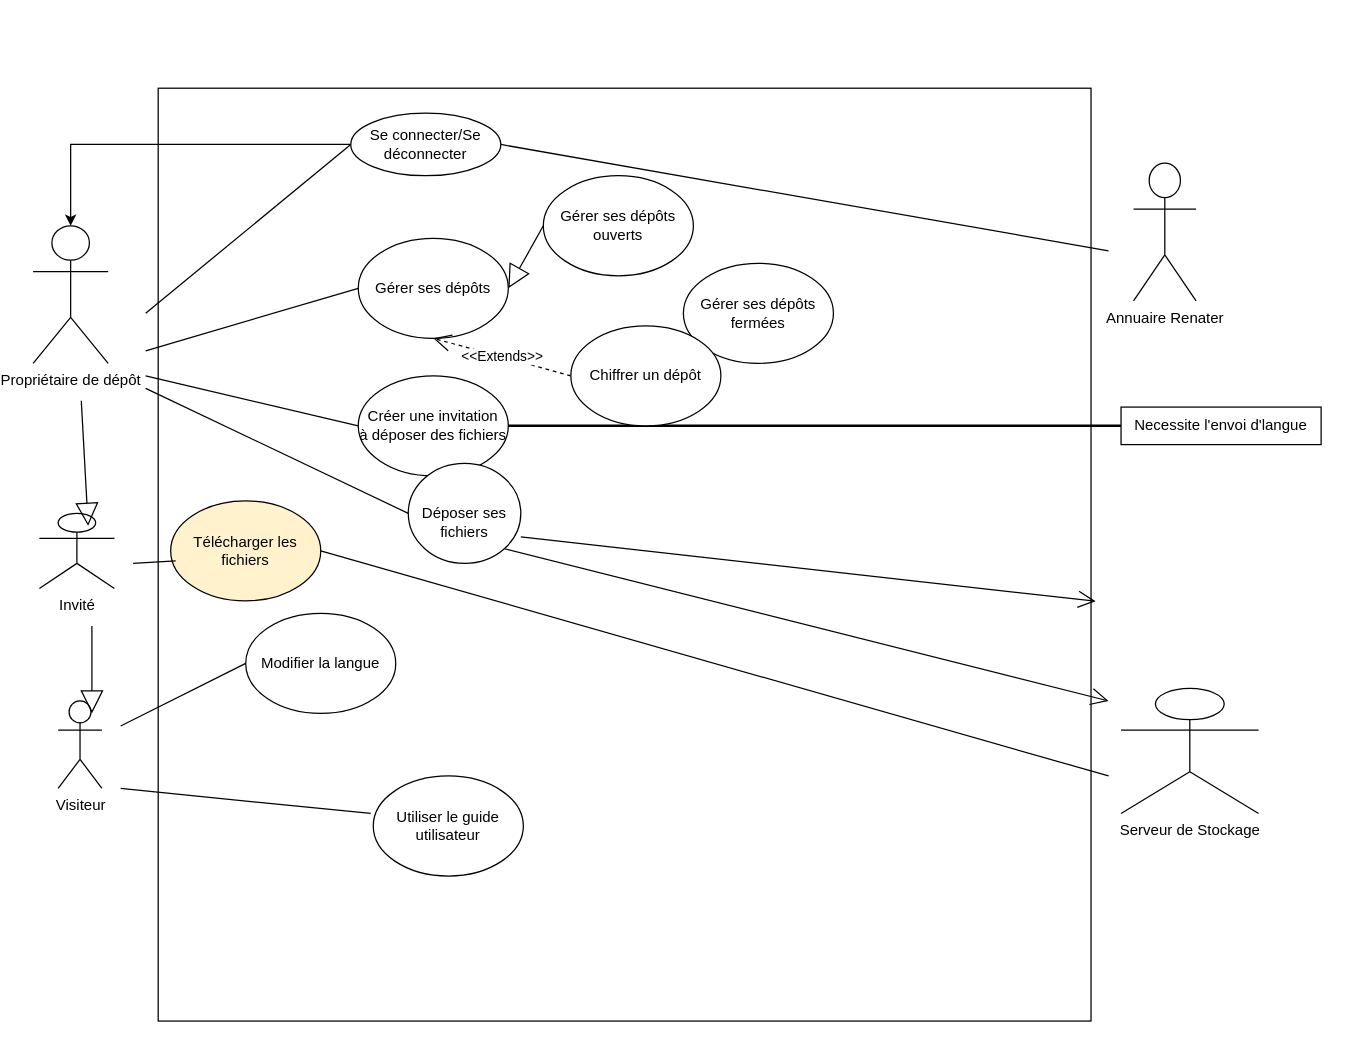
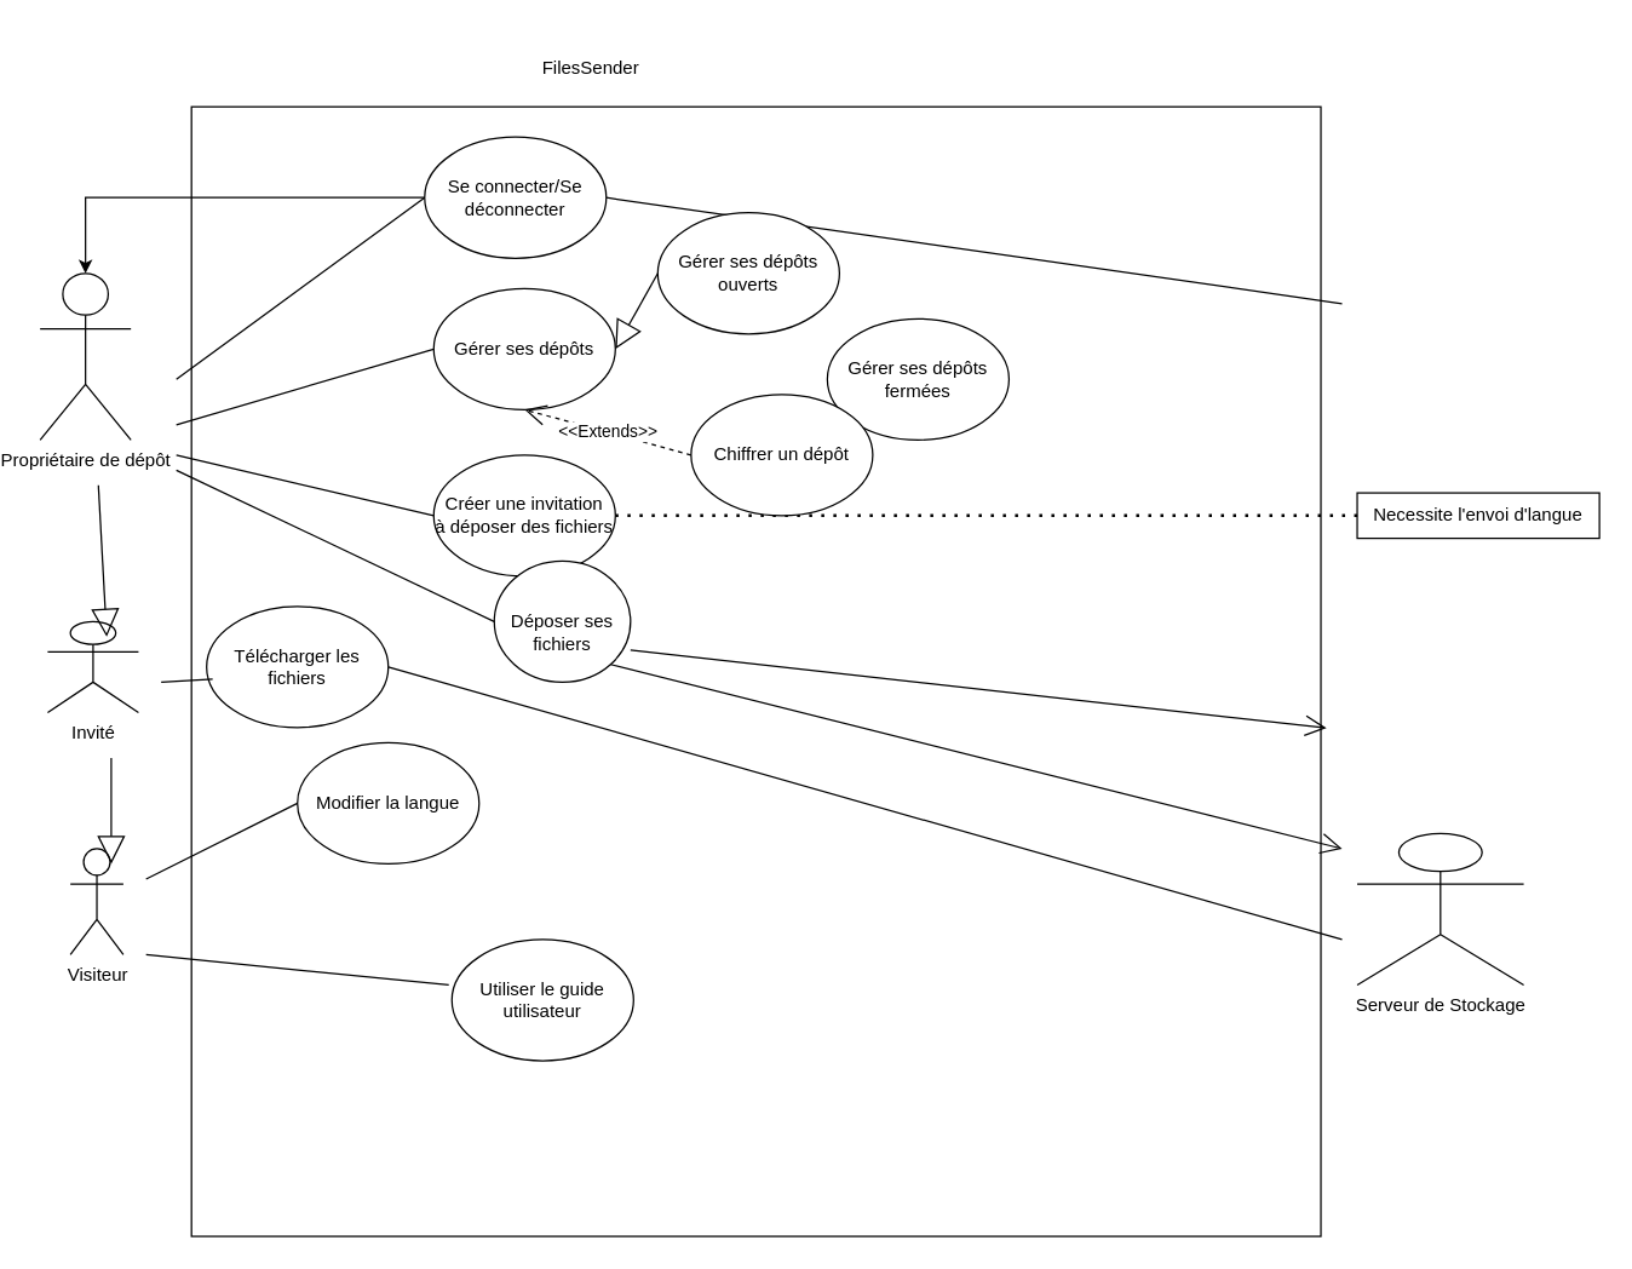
  <mxCell id="0" />
  <mxCell id="1" parent="0" />
  <mxCell id="2" value="" style="whiteSpace=wrap;html=1;aspect=fixed;" parent="1" vertex="1"><mxGeometry x="120" y="70" width="746" height="746" as="geometry" /></mxCell>
  <mxCell id="3" value="" style="edgeStyle=orthogonalEdgeStyle;rounded=0;orthogonalLoop=1;jettySize=auto;html=1;" parent="1" source="4" target="5" edge="1"><mxGeometry relative="1" as="geometry" /></mxCell>
- <mxCell id="4" value="Se connecter/Se déconnecter" style="ellipse;whiteSpace=wrap;html=1;" parent="1" vertex="1"><mxGeometry x="274" y="90" width="120" height="50" as="geometry" /></mxCell>
+ <mxCell id="4" value="Se connecter/Se déconnecter" style="ellipse;whiteSpace=wrap;html=1;" parent="1" vertex="1"><mxGeometry x="274" y="90" width="120" height="80" as="geometry" /></mxCell>
  <mxCell id="5" value="Propriétaire de dépôt " style="shape=umlActor;verticalLabelPosition=bottom;verticalAlign=top;html=1;outlineConnect=0;" parent="1" vertex="1"><mxGeometry x="20" y="180" width="60" height="110" as="geometry" /></mxCell>
  <mxCell id="6" value="Gérer ses dépôts" style="ellipse;whiteSpace=wrap;html=1;" parent="1" vertex="1"><mxGeometry x="280" y="190" width="120" height="80" as="geometry" /></mxCell>
  <mxCell id="7" value="Créer une invitation&lt;br&gt;à déposer des fichiers" style="ellipse;whiteSpace=wrap;html=1;" parent="1" vertex="1"><mxGeometry x="280" y="300" width="120" height="80" as="geometry" /></mxCell>
  <mxCell id="8" value="&lt;br&gt;Déposer ses fichiers " style="ellipse;whiteSpace=wrap;html=1;direction=south;" parent="1" vertex="1"><mxGeometry x="320" y="370" width="90" height="80" as="geometry" /></mxCell>
  <mxCell id="9" value="" style="endArrow=none;html=1;rounded=0;entryX=0;entryY=0.5;entryDx=0;entryDy=0;" parent="1" target="4" edge="1"><mxGeometry width="50" height="50" relative="1" as="geometry"><mxPoint x="110" y="250" as="sourcePoint" /><mxPoint x="420" y="380" as="targetPoint" /></mxGeometry></mxCell>
  <mxCell id="10" value="" style="endArrow=none;html=1;rounded=0;exitX=0.5;exitY=1;exitDx=0;exitDy=0;" parent="1" source="8" edge="1"><mxGeometry width="50" height="50" relative="1" as="geometry"><mxPoint x="370" y="430" as="sourcePoint" /><mxPoint x="110" y="310" as="targetPoint" /></mxGeometry></mxCell>
  <mxCell id="11" value="" style="endArrow=none;html=1;rounded=0;entryX=0;entryY=0.5;entryDx=0;entryDy=0;" parent="1" target="7" edge="1"><mxGeometry width="50" height="50" relative="1" as="geometry"><mxPoint x="110" y="300" as="sourcePoint" /><mxPoint x="420" y="380" as="targetPoint" /></mxGeometry></mxCell>
  <mxCell id="12" value="" style="endArrow=none;html=1;rounded=0;entryX=0;entryY=0.5;entryDx=0;entryDy=0;" parent="1" target="6" edge="1"><mxGeometry width="50" height="50" relative="1" as="geometry"><mxPoint x="110" y="280" as="sourcePoint" /><mxPoint x="260" y="230" as="targetPoint" /></mxGeometry></mxCell>
- <mxCell id="13" value="Annuaire Renater" style="shape=umlActor;verticalLabelPosition=bottom;verticalAlign=top;html=1;outlineConnect=0;" parent="1" vertex="1"><mxGeometry x="900" y="130" width="50" height="110" as="geometry" /></mxCell>
  <mxCell id="14" value="Necessite l'envoi d'langue" style="rounded=0;whiteSpace=wrap;html=1;" parent="1" vertex="1"><mxGeometry x="890" y="325" width="160" height="30" as="geometry" /></mxCell>
  <mxCell id="15" value="" style="endArrow=none;html=1;rounded=0;entryX=1;entryY=0.5;entryDx=0;entryDy=0;" parent="1" target="4" edge="1"><mxGeometry width="50" height="50" relative="1" as="geometry"><mxPoint x="880" y="200" as="sourcePoint" /><mxPoint x="420" y="380" as="targetPoint" /></mxGeometry></mxCell>
  <mxCell id="16" value="" style="endArrow=open;endFill=1;endSize=12;html=1;rounded=0;exitX=0.5;exitY=0;exitDx=0;exitDy=0;entryX=1.005;entryY=0.55;entryDx=0;entryDy=0;entryPerimeter=0;" parent="1" edge="1" target="2"><mxGeometry width="160" relative="1" as="geometry"><mxPoint x="410" y="428.75" as="sourcePoint" /><mxPoint x="690" y="451.25" as="targetPoint" /></mxGeometry></mxCell>
- <mxCell id="18" value="" style="endArrow=none;dashed=0;html=1;dashPattern=1 3;strokeWidth=2;rounded=0;entryX=1;entryY=0.5;entryDx=0;entryDy=0;exitX=0;exitY=0.5;exitDx=0;exitDy=0;" parent="1" source="14" target="7" edge="1"><mxGeometry width="50" height="50" relative="1" as="geometry"><mxPoint x="370" y="420" as="sourcePoint" /><mxPoint x="420" y="370" as="targetPoint" /></mxGeometry></mxCell>
+ <mxCell id="17" value="FilesSender" style="text;html=1;align=center;verticalAlign=middle;whiteSpace=wrap;rounded=0;" parent="1" vertex="1"><mxGeometry x="340" y="20" width="88" height="50" as="geometry" /></mxCell>
+ <mxCell id="18" value="" style="endArrow=none;dashed=1;html=1;dashPattern=1 3;strokeWidth=2;rounded=0;entryX=1;entryY=0.5;entryDx=0;entryDy=0;exitX=0;exitY=0.5;exitDx=0;exitDy=0;" parent="1" source="14" target="7" edge="1"><mxGeometry width="50" height="50" relative="1" as="geometry"><mxPoint x="370" y="420" as="sourcePoint" /><mxPoint x="420" y="370" as="targetPoint" /></mxGeometry></mxCell>
  <mxCell id="19" value="Serveur de Stockage" style="shape=umlActor;verticalLabelPosition=bottom;verticalAlign=top;html=1;outlineConnect=0;" parent="1" vertex="1"><mxGeometry x="890" y="550" width="110" height="100" as="geometry" /></mxCell>
  <mxCell id="20" value="Visiteur" style="shape=umlActor;verticalLabelPosition=bottom;verticalAlign=top;html=1;outlineConnect=0;" parent="1" vertex="1"><mxGeometry x="40" y="560" width="35" height="70" as="geometry" /></mxCell>
  <mxCell id="21" value="Modifier la langue" style="ellipse;whiteSpace=wrap;html=1;" parent="1" vertex="1"><mxGeometry x="190" y="490" width="120" height="80" as="geometry" /></mxCell>
  <mxCell id="22" value="" style="endArrow=none;html=1;rounded=0;entryX=0;entryY=0.5;entryDx=0;entryDy=0;" parent="1" target="21" edge="1"><mxGeometry width="50" height="50" relative="1" as="geometry"><mxPoint x="90" y="580" as="sourcePoint" /><mxPoint x="420" y="370" as="targetPoint" /></mxGeometry></mxCell>
  <mxCell id="23" value="Utiliser le guide utilisateur" style="ellipse;whiteSpace=wrap;html=1;" parent="1" vertex="1"><mxGeometry x="292" y="620" width="120" height="80" as="geometry" /></mxCell>
  <mxCell id="24" value="" style="endArrow=none;html=1;rounded=0;entryX=-0.017;entryY=0.375;entryDx=0;entryDy=0;entryPerimeter=0;" parent="1" target="23" edge="1"><mxGeometry width="50" height="50" relative="1" as="geometry"><mxPoint x="90" y="630" as="sourcePoint" /><mxPoint x="420" y="370" as="targetPoint" /></mxGeometry></mxCell>
  <mxCell id="25" value="" style="endArrow=open;endFill=1;endSize=12;html=1;rounded=0;exitX=1;exitY=0;exitDx=0;exitDy=0;" parent="1" edge="1" source="8"><mxGeometry width="160" relative="1" as="geometry"><mxPoint x="400" y="450" as="sourcePoint" /><mxPoint x="880" y="560" as="targetPoint" /></mxGeometry></mxCell>
  <mxCell id="26" value="Gérer ses dépôts ouverts" style="ellipse;whiteSpace=wrap;html=1;" parent="1" vertex="1"><mxGeometry x="428" y="140" width="120" height="80" as="geometry" /></mxCell>
  <mxCell id="27" value="Gérer ses dépôts fermées" style="ellipse;whiteSpace=wrap;html=1;" parent="1" vertex="1"><mxGeometry x="540" y="210" width="120" height="80" as="geometry" /></mxCell>
  <mxCell id="28" value="Invité" style="shape=umlActor;verticalLabelPosition=bottom;verticalAlign=top;html=1;outlineConnect=0;" parent="1" vertex="1"><mxGeometry x="25" y="410" width="60" height="60" as="geometry" /></mxCell>
- <mxCell id="29" value="Télécharger les fichiers" style="ellipse;whiteSpace=wrap;html=1;fillColor=#fff2cc;" parent="1" vertex="1"><mxGeometry x="130" y="400" width="120" height="80" as="geometry" /></mxCell>
+ <mxCell id="29" value="Télécharger les fichiers" style="ellipse;whiteSpace=wrap;html=1;" parent="1" vertex="1"><mxGeometry x="130" y="400" width="120" height="80" as="geometry" /></mxCell>
  <mxCell id="30" value="" style="endArrow=none;html=1;rounded=0;entryX=0.033;entryY=0.6;entryDx=0;entryDy=0;entryPerimeter=0;" parent="1" target="29" edge="1"><mxGeometry width="50" height="50" relative="1" as="geometry"><mxPoint x="100" y="450" as="sourcePoint" /><mxPoint x="420" y="370" as="targetPoint" /></mxGeometry></mxCell>
  <mxCell id="31" value="" style="endArrow=none;html=1;rounded=0;exitX=1;exitY=0.5;exitDx=0;exitDy=0;" parent="1" source="29" edge="1"><mxGeometry width="50" height="50" relative="1" as="geometry"><mxPoint x="370" y="420" as="sourcePoint" /><mxPoint x="880" y="620" as="targetPoint" /></mxGeometry></mxCell>
  <mxCell id="32" value="" style="endArrow=block;endSize=16;endFill=0;html=1;rounded=0;exitX=0;exitY=0.5;exitDx=0;exitDy=0;entryX=1;entryY=0.5;entryDx=0;entryDy=0;" parent="1" source="26" target="6" edge="1"><mxGeometry width="160" relative="1" as="geometry"><mxPoint x="400" y="210" as="sourcePoint" /><mxPoint x="400" y="280" as="targetPoint" /><Array as="points" /></mxGeometry></mxCell>
  <mxCell id="33" value="" style="endArrow=block;endSize=16;endFill=0;html=1;rounded=0;" parent="1" edge="1"><mxGeometry width="160" relative="1" as="geometry"><mxPoint x="58.5" y="320" as="sourcePoint" /><mxPoint x="64" y="420" as="targetPoint" /></mxGeometry></mxCell>
  <mxCell id="34" value="" style="endArrow=block;endSize=16;endFill=0;html=1;rounded=0;" parent="1" edge="1"><mxGeometry width="160" relative="1" as="geometry"><mxPoint x="67" y="500" as="sourcePoint" /><mxPoint x="67" y="570" as="targetPoint" /><Array as="points" /></mxGeometry></mxCell>
  <mxCell id="35" value="Chiffrer un dépôt" style="ellipse;whiteSpace=wrap;html=1;" vertex="1" parent="1"><mxGeometry x="450" y="260" width="120" height="80" as="geometry" /></mxCell>
  <mxCell id="36" value="&amp;lt;&amp;lt;Extends&amp;gt;&amp;gt;" style="endArrow=open;endSize=12;dashed=1;html=1;rounded=0;exitX=0;exitY=0.5;exitDx=0;exitDy=0;entryX=0.5;entryY=1;entryDx=0;entryDy=0;" edge="1" parent="1" source="35" target="6"><mxGeometry width="160" relative="1" as="geometry"><mxPoint x="440" y="390" as="sourcePoint" /><mxPoint x="600" y="390" as="targetPoint" /></mxGeometry></mxCell>
